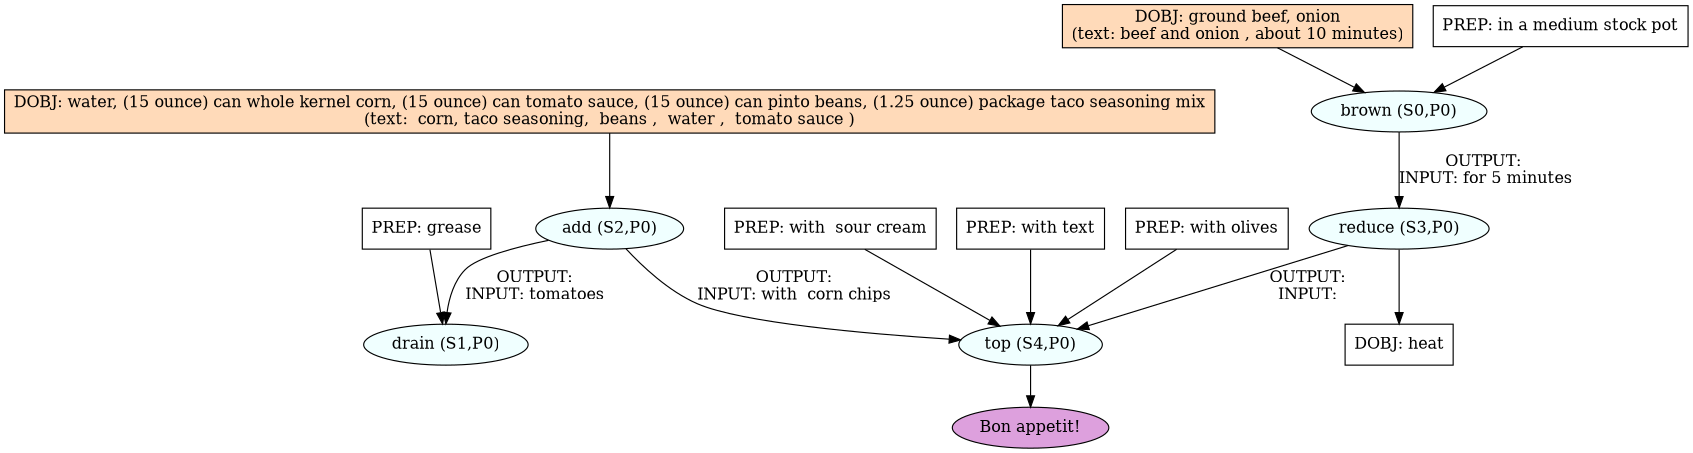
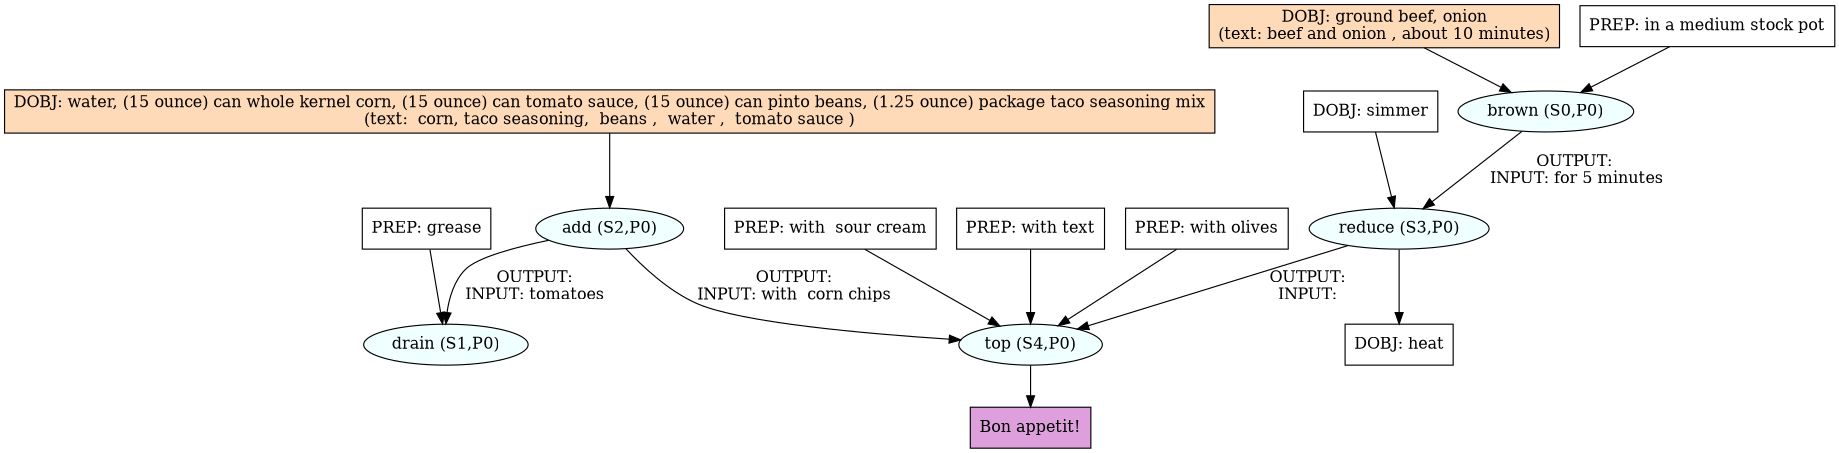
  digraph {
    node [fillcolor=white shape=box style=filled]
    n1 [fillcolor=azure label="brown (S0,P0)" shape=oval]
    n2 [fillcolor=azure label="reduce (S3,P0)" shape=oval]
    n3 [fillcolor=azure label="top (S4,P0)" shape=oval]
    n4 [label="DOBJ: heat"]
    n5 [fillcolor=azure label="drain (S1,P0)" shape=oval]
    n6 [fillcolor=azure label="add (S2,P0)" shape=oval]
-   n7 [fillcolor=plum label="Bon appetit!" shape=oval]
+   n7 [fillcolor=plum label="Bon appetit!"]
    n8 [label="PREP: grease"]
    n9 [fillcolor=peachpuff label="DOBJ: ground beef, onion\n(text: beef and onion , about 10 minutes)"]
    n10 [label="PREP: in a medium stock pot"]
    n11 [fillcolor=peachpuff label="DOBJ: water, (15 ounce) can whole kernel corn, (15 ounce) can tomato sauce, (15 ounce) can pinto beans, (1.25 ounce) package taco seasoning mix\n(text:  corn, taco seasoning,  beans ,  water ,  tomato sauce )"]
+   n12 [label="DOBJ: simmer"]
    n13 [label="PREP: with  sour cream"]
    n14 [label="PREP: with text"]
    n15 [label="PREP: with olives"]
    n1 -> n2 [label="OUTPUT: \nINPUT: for 5 minutes"]
    n2 -> n3 [label="OUTPUT: \nINPUT: "]
    n2 -> n4
    n3 -> n7
    n6 -> n3 [label="OUTPUT: \nINPUT: with  corn chips "]
    n6 -> n5 [label="OUTPUT: \nINPUT: tomatoes "]
    n8 -> n5
    n9 -> n1
    n10 -> n1
    n11 -> n6
+   n12 -> n2
    n13 -> n3
    n14 -> n3
    n15 -> n3
  }
